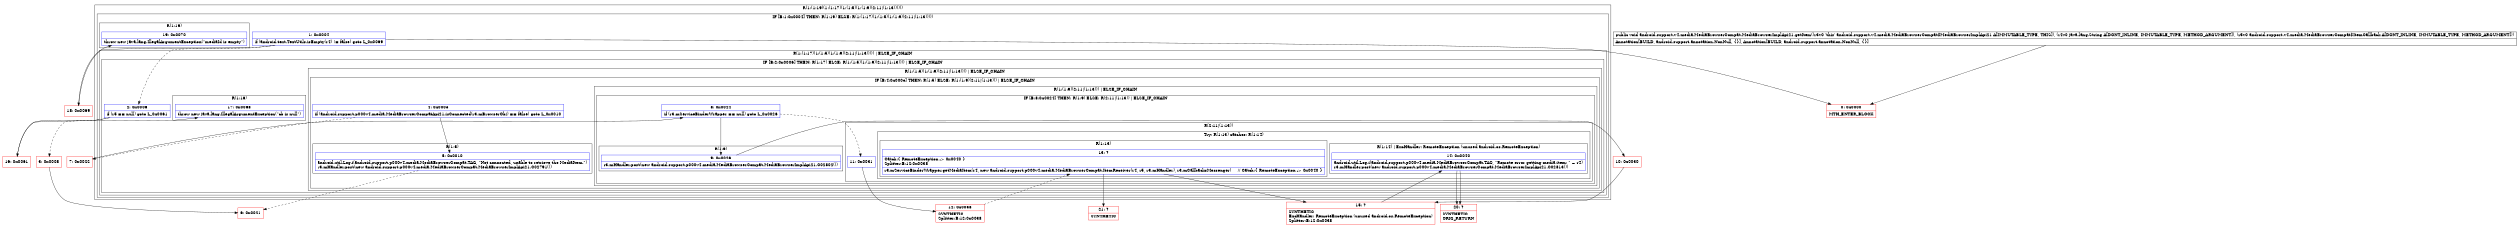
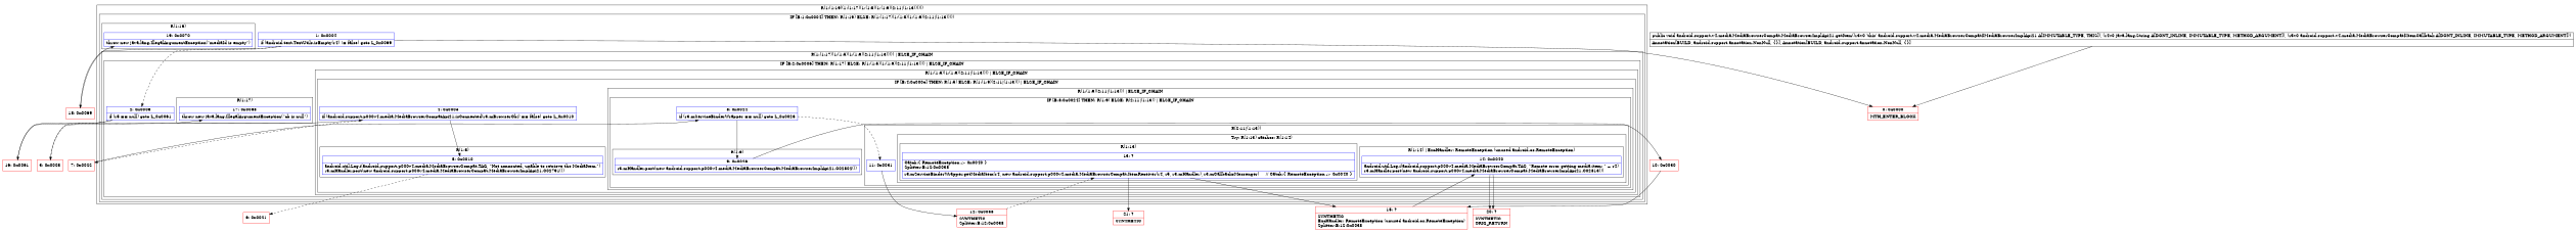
  digraph {
    node [color=blue shape=record]
    n1 [label="{19\:\ 0x0070|throw new java.lang.IllegalArgumentException(\"mediaId is empty\")\l}"]
    n2 [label="{17\:\ 0x0068|throw new java.lang.IllegalArgumentException(\"cb is null\")\l}"]
    n3 [label="{5\:\ 0x0010|android.util.Log.i(android.support.p000v4.media.MediaBrowserCompat.TAG, \"Not connected, unable to retrieve the MediaItem.\")\lr3.mHandler.post(new android.support.p000v4.media.MediaBrowserCompat.MediaBrowserImplApi21.C02791())\l}"]
    n4 [label="{9\:\ 0x0026|r3.mHandler.post(new android.support.p000v4.media.MediaBrowserCompat.MediaBrowserImplApi21.C02802())\l}"]
    n5 [label="{13\:\ ?|Catch:\{ RemoteException \-\> 0x0040 \}\lSplitter:B:12:0x0038\l|r3.mServiceBinderWrapper.getMediaItem(r4, new android.support.p000v4.media.MediaBrowserCompat.ItemReceiver(r4, r5, r3.mHandler), r3.mCallbacksMessenger)     \/\/ Catch:\{ RemoteException \-\> 0x0040 \}\l}"]
    n6 [label="{14\:\ 0x0040|android.util.Log.i(android.support.p000v4.media.MediaBrowserCompat.TAG, \"Remote error getting media item: \" + r4)\lr3.mHandler.post(new android.support.p000v4.media.MediaBrowserCompat.MediaBrowserImplApi21.C02813())\l}"]
    n7 [label="{11\:\ 0x0031}"]
    n8 [label="{8\:\ 0x0024|if (r3.mServiceBinderWrapper == null) goto L_0x0026\l}"]
    n9 [label="{4\:\ 0x000e|if (android.support.p000v4.media.MediaBrowserCompatApi21.isConnected(r3.mBrowserObj) == false) goto L_0x0010\l}"]
    n10 [label="{2\:\ 0x0006|if (r5 == null) goto L_0x0061\l}"]
    n11 [label="{1\:\ 0x0004|if (android.text.TextUtils.isEmpty(r4) != false) goto L_0x0069\l}"]
    n12 [color=red label="{6\:\ 0x0021}"]
    n13 [color=red label="{10\:\ 0x0030}"]
    n14 [color=red label="{15\:\ ?|SYNTHETIC\lExcHandler: RemoteException (unused android.os.RemoteException)\lSplitter:B:12:0x0038\l}"]
    n15 [color=red label="{21\:\ ?|SYNTHETIC\l}"]
    n16 [color=red label="{20\:\ ?|SYNTHETIC\lORIG_RETURN\l}"]
    n17 [color=red label="{12\:\ 0x0038|SYNTHETIC\lSplitter:B:12:0x0038\l}"]
    n18 [color=red label="{7\:\ 0x0022}"]
    n19 [color=red label="{3\:\ 0x0008}"]
    n20 [color=red label="{16\:\ 0x0061}"]
    n21 [color=red label="{18\:\ 0x0069}"]
    n22 [color=red label="{0\:\ 0x0000|MTH_ENTER_BLOCK\l}"]
    n23 [label="{public void android.support.v4.media.MediaBrowserCompat.MediaBrowserImplApi21.getItem((r3v0 'this' android.support.v4.media.MediaBrowserCompat$MediaBrowserImplApi21 A[IMMUTABLE_TYPE, THIS]), (r4v0 java.lang.String A[DONT_INLINE, IMMUTABLE_TYPE, METHOD_ARGUMENT]), (r5v0 android.support.v4.media.MediaBrowserCompat$ItemCallback A[DONT_INLINE, IMMUTABLE_TYPE, METHOD_ARGUMENT]))  | Annotation[BUILD, android.support.annotation.NonNull, \{\}], Annotation[BUILD, android.support.annotation.NonNull, \{\}]\l}" color=""]
    subgraph cluster_1 {
      label="R(1:(1:19)(1:(1:17)(1:(1:5)(1:(1:9)(2:11|(1:13))))))"
      subgraph cluster_2 {
        label="IF [B:1:0x0004] THEN: R(1:19) ELSE: R(1:(1:17)(1:(1:5)(1:(1:9)(2:11|(1:13)))))"
        n11
        subgraph cluster_3 {
          label="R(1:19)"
          n1
        }
        subgraph cluster_4 {
          label="R(1:(1:17)(1:(1:5)(1:(1:9)(2:11|(1:13))))) | ELSE_IF_CHAIN\l"
          subgraph cluster_5 {
            label="IF [B:2:0x0006] THEN: R(1:17) ELSE: R(1:(1:5)(1:(1:9)(2:11|(1:13)))) | ELSE_IF_CHAIN\l"
            n10
            subgraph cluster_6 {
-             label="R(1:16)"
+             label="R(1:17)"
              n2
            }
            subgraph cluster_7 {
              label="R(1:(1:5)(1:(1:9)(2:11|(1:13)))) | ELSE_IF_CHAIN\l"
              subgraph cluster_8 {
                label="IF [B:4:0x000e] THEN: R(1:5) ELSE: R(1:(1:9)(2:11|(1:13))) | ELSE_IF_CHAIN\l"
                n9
                subgraph cluster_9 {
                  label="R(1:5)"
                  n3
                }
                subgraph cluster_10 {
                  label="R(1:(1:9)(2:11|(1:13))) | ELSE_IF_CHAIN\l"
                  subgraph cluster_11 {
                    label="IF [B:8:0x0024] THEN: R(1:9) ELSE: R(2:11|(1:13)) | ELSE_IF_CHAIN\l"
                    n8
                    subgraph cluster_12 {
                      label="R(1:9)"
                      n4
                    }
                    subgraph cluster_13 {
                      label="R(2:11|(1:13))"
                      n7
                      subgraph cluster_14 {
                        label="Try: R(1:13) catches: R(1:14)"
                        subgraph cluster_15 {
                          label="R(1:13)"
                          n5
                        }
                        subgraph cluster_16 {
                          label="R(1:14) | ExcHandler: RemoteException (unused android.os.RemoteException)\l"
                          n6
                        }
                      }
                    }
                  }
                }
              }
            }
          }
        }
      }
    }
    subgraph cluster_17 {
      label="R(1:14) | ExcHandler: RemoteException (unused android.os.RemoteException)\l"
    }
    n3 -> n12 [style=dashed]
    n4 -> n13
    n5 -> n14
    n5 -> n15
    n6 -> n16
    n6 -> n16
    n7 -> n17
    n8 -> n4
    n8 -> n7 [style=dashed]
    n9 -> n3
    n9 -> n18 [style=dashed]
    n10 -> n19 [style=dashed]
    n10 -> n20
    n11 -> n10 [style=dashed]
    n11 -> n21
    n11 -> n22
    n13 -> n14
    n14 -> n6
    n17 -> n5 [style=dashed]
    n18 -> n8
-   n19 -> n12
+   n19 -> n9
    n20 -> n2
    n21 -> n1
    n23 -> n22
  }
